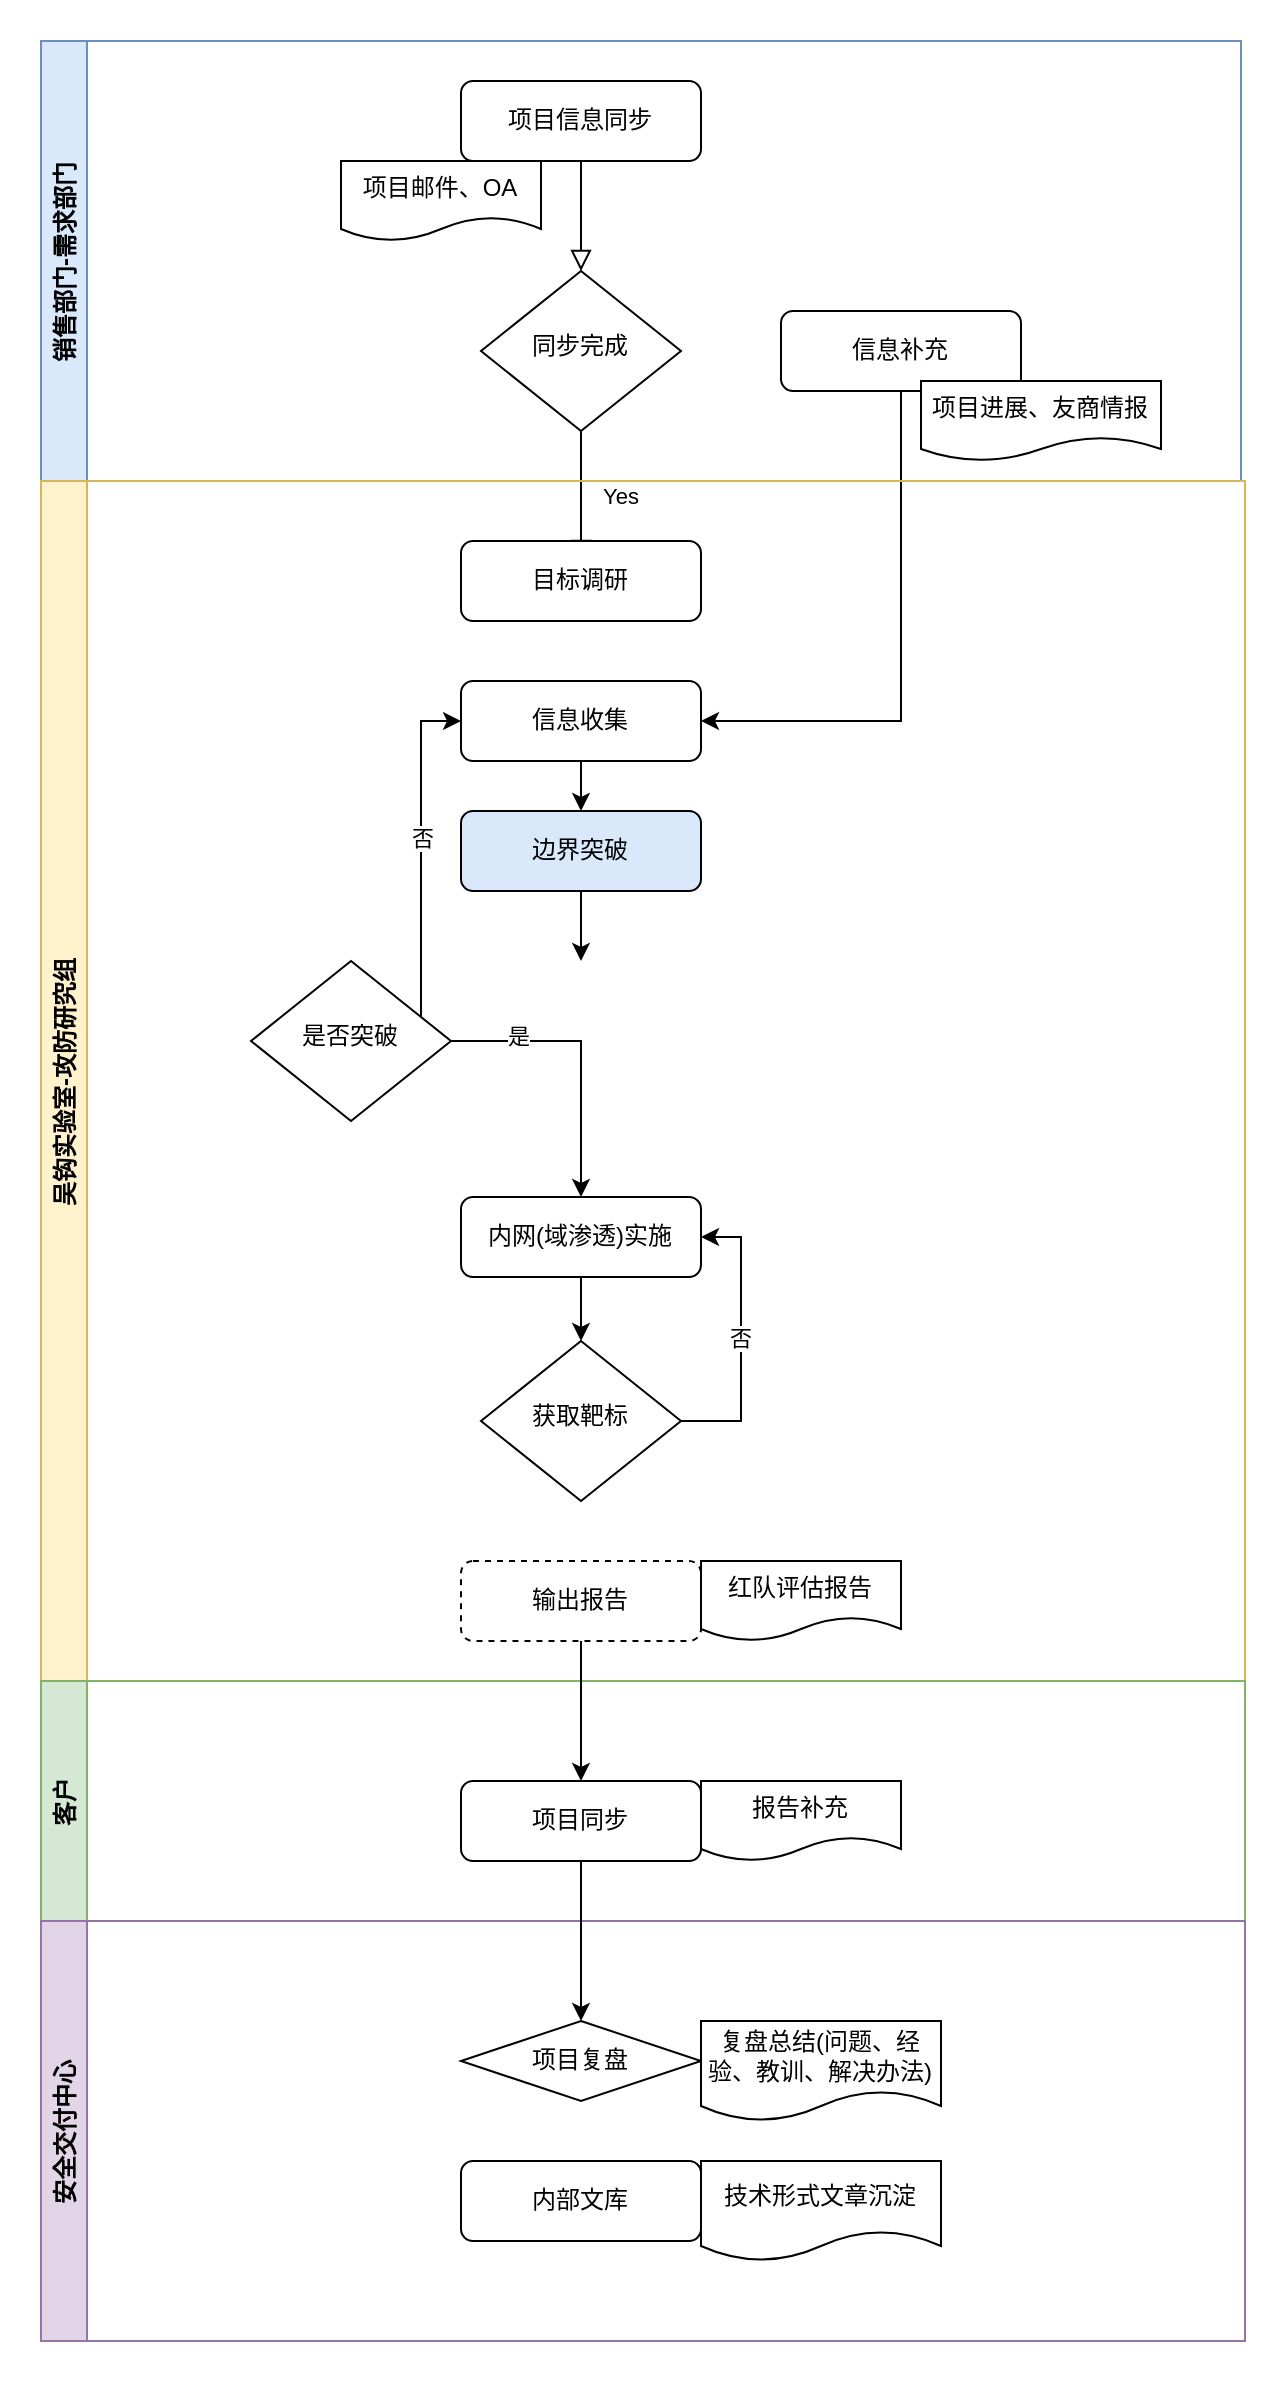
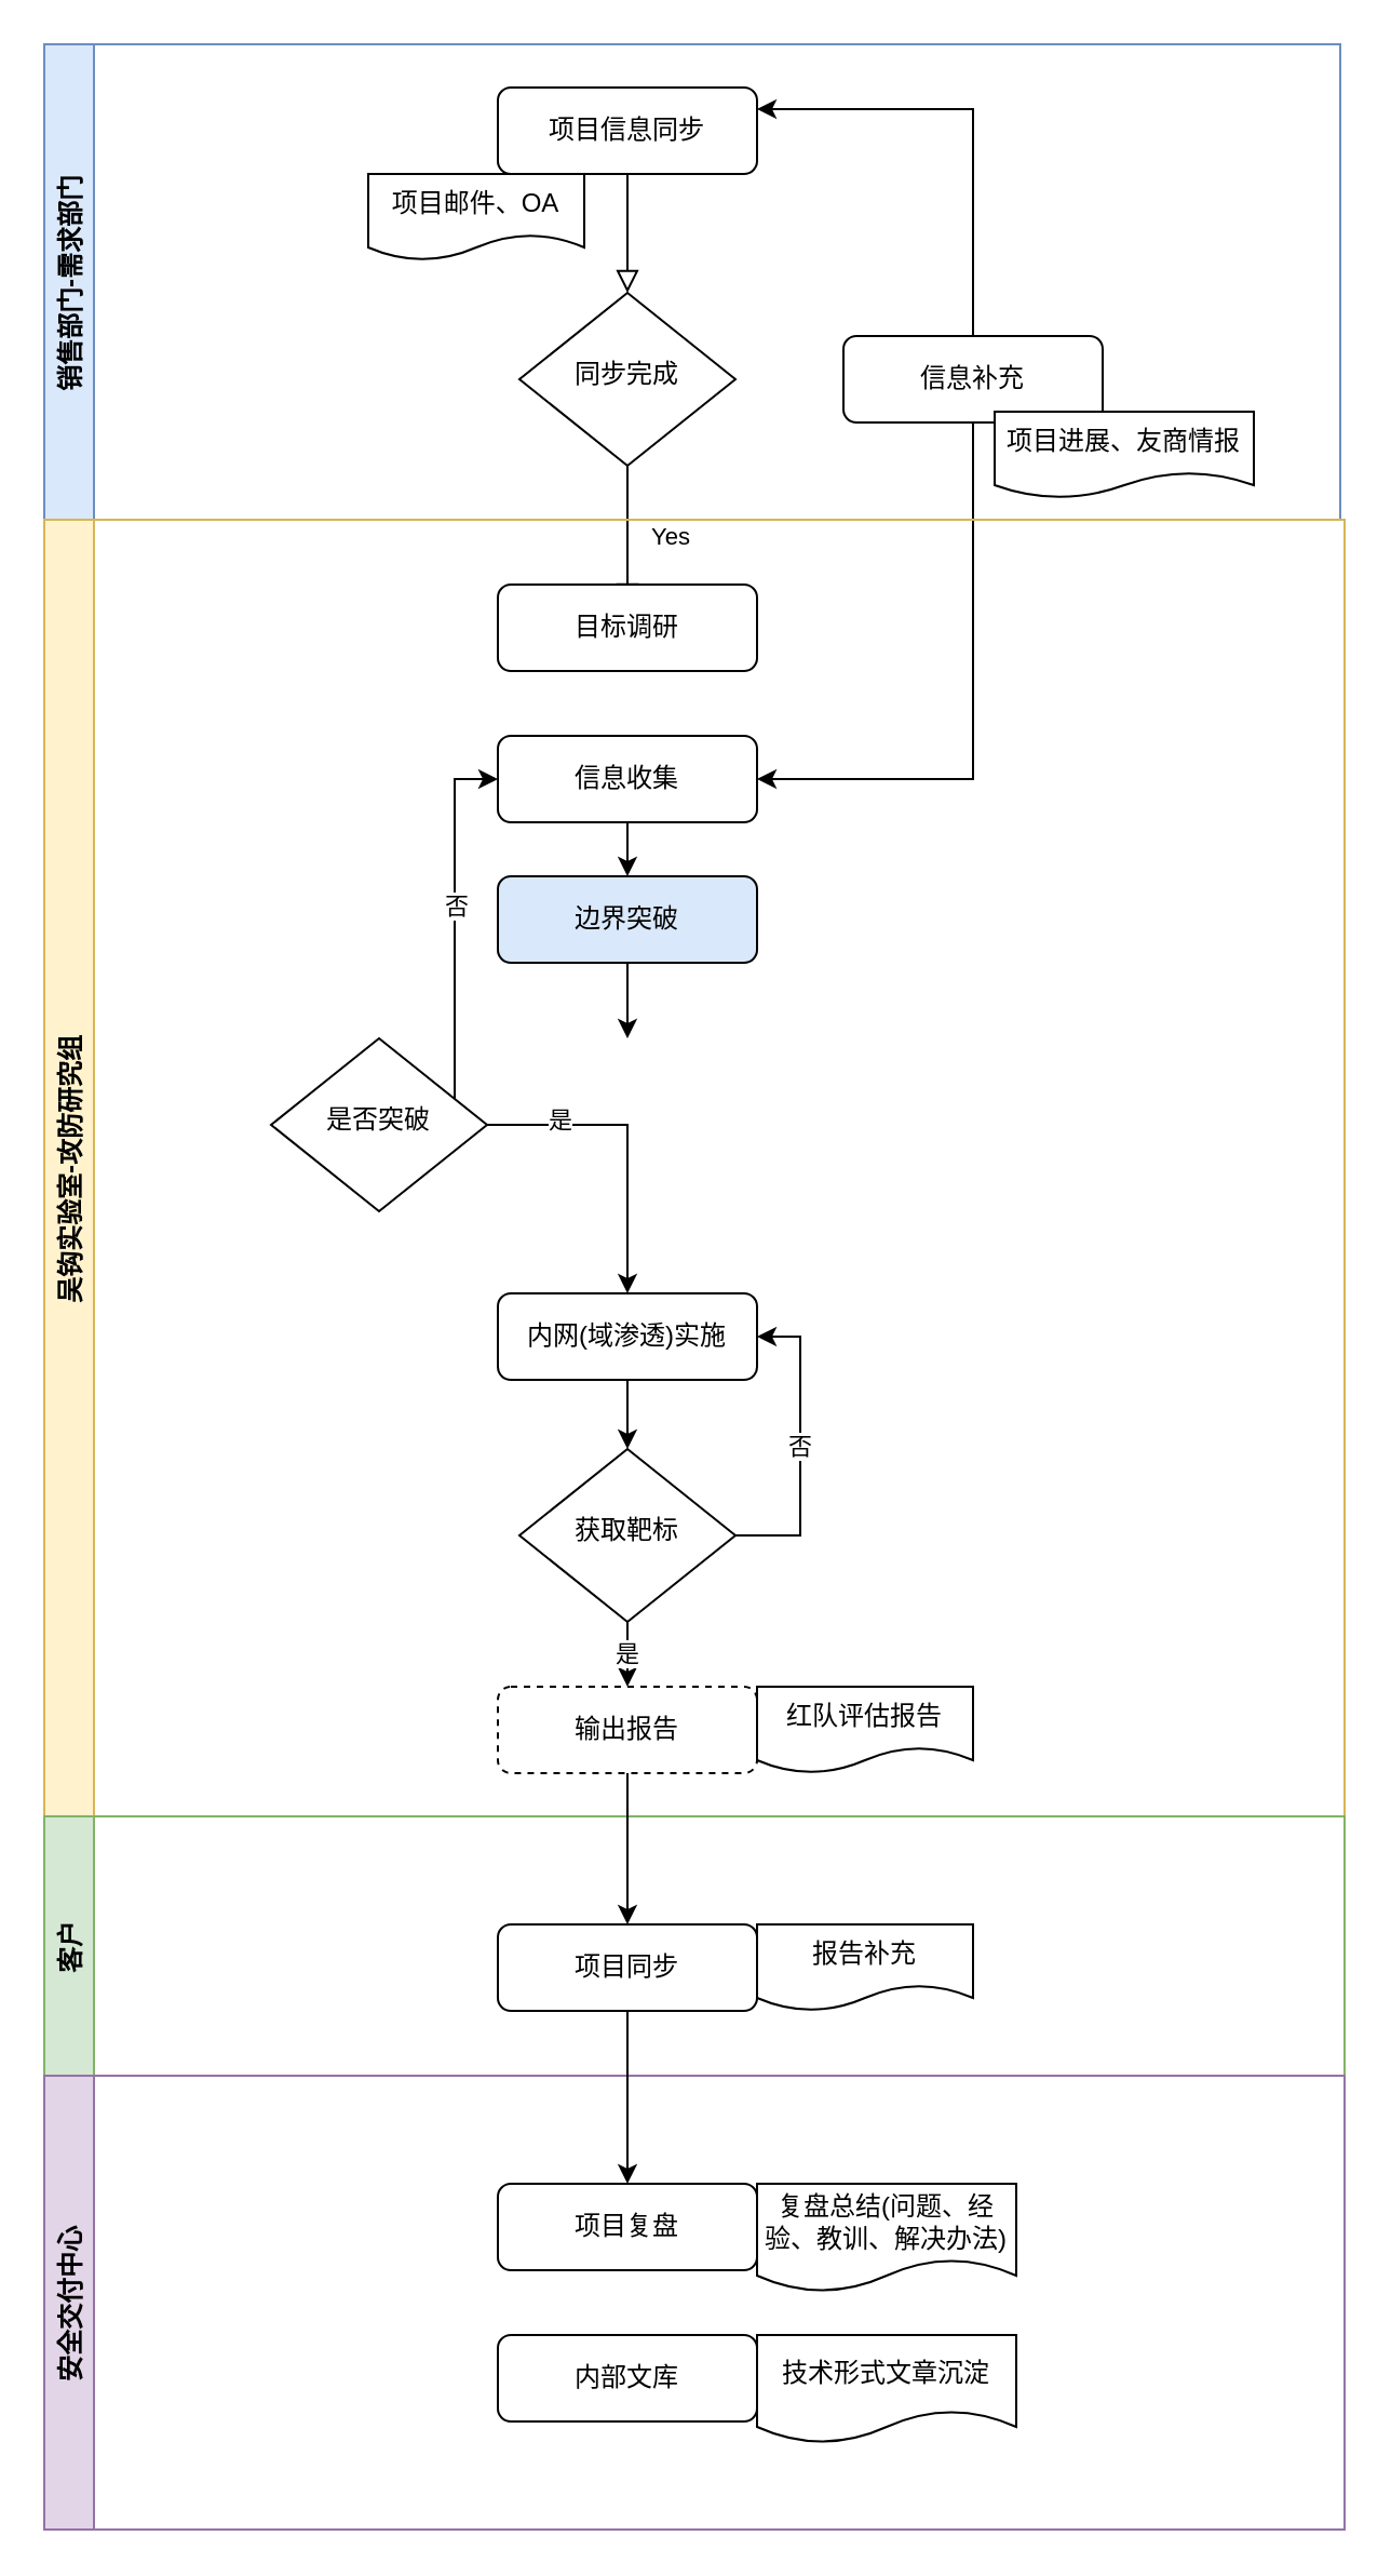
  <mxCell id="0" />
  <mxCell id="1" parent="0" />
  <mxCell id="2" value="" style="rounded=0;html=1;jettySize=auto;orthogonalLoop=1;fontSize=11;endArrow=block;endFill=0;endSize=8;strokeWidth=1;shadow=0;labelBackgroundColor=none;edgeStyle=orthogonalEdgeStyle;verticalAlign=middle;align=center;" parent="1" source="9" target="4" edge="1"><mxGeometry relative="1" as="geometry" /></mxCell>
  <mxCell id="3" value="Yes" style="rounded=0;html=1;jettySize=auto;orthogonalLoop=1;fontSize=11;endArrow=block;endFill=0;endSize=8;strokeWidth=1;shadow=0;labelBackgroundColor=none;edgeStyle=orthogonalEdgeStyle;verticalAlign=middle;align=center;" parent="1" source="4" edge="1"><mxGeometry y="20" relative="1" as="geometry"><mxPoint as="offset" /><mxPoint x="290" y="280" as="targetPoint" /></mxGeometry></mxCell>
  <mxCell id="4" value="同步完成" style="rhombus;whiteSpace=wrap;html=1;shadow=0;fontFamily=Helvetica;fontSize=12;align=center;strokeWidth=1;spacing=6;spacingTop=-4;verticalAlign=middle;" parent="1" vertex="1"><mxGeometry x="240" y="135" width="100" height="80" as="geometry" /></mxCell>
+ <mxCell id="5" style="edgeStyle=orthogonalEdgeStyle;rounded=0;orthogonalLoop=1;jettySize=auto;html=1;entryX=1;entryY=0.25;entryDx=0;entryDy=0;verticalAlign=middle;align=center;" edge="1" parent="1" source="7" target="9"><mxGeometry relative="1" as="geometry"><Array as="points"><mxPoint x="450" y="50" /></Array></mxGeometry></mxCell>
  <mxCell id="6" style="edgeStyle=orthogonalEdgeStyle;rounded=0;orthogonalLoop=1;jettySize=auto;html=1;entryX=1;entryY=0.5;entryDx=0;entryDy=0;verticalAlign=middle;align=center;" edge="1" parent="1" source="7" target="15"><mxGeometry relative="1" as="geometry"><Array as="points"><mxPoint x="450" y="360" /></Array></mxGeometry></mxCell>
  <mxCell id="7" value="信息补充" style="rounded=1;whiteSpace=wrap;html=1;fontSize=12;glass=0;strokeWidth=1;shadow=0;verticalAlign=middle;align=center;" parent="1" vertex="1"><mxGeometry x="390" y="155" width="120" height="40" as="geometry" /></mxCell>
  <mxCell id="8" value="销售部门-需求部门" style="swimlane;horizontal=0;fillColor=#dae8fc;strokeColor=#6c8ebf;verticalAlign=middle;align=center;" vertex="1" parent="1"><mxGeometry x="20" y="20" width="600" height="220" as="geometry" /></mxCell>
  <mxCell id="9" value="项目信息同步" style="rounded=1;whiteSpace=wrap;html=1;fontSize=12;glass=0;strokeWidth=1;shadow=0;verticalAlign=middle;align=center;" parent="8" vertex="1"><mxGeometry x="210" y="20" width="120" height="40" as="geometry" /></mxCell>
  <mxCell id="10" value="项目邮件、OA" style="shape=document;whiteSpace=wrap;html=1;boundedLbl=1;verticalAlign=middle;align=center;" vertex="1" parent="8"><mxGeometry x="150" y="60" width="100" height="40" as="geometry" /></mxCell>
  <mxCell id="11" value="项目进展、友商情报" style="shape=document;whiteSpace=wrap;html=1;boundedLbl=1;verticalAlign=middle;align=center;" vertex="1" parent="8"><mxGeometry x="440" y="170" width="120" height="40" as="geometry" /></mxCell>
  <mxCell id="12" value="吴钩实验室-攻防研究组" style="swimlane;horizontal=0;fillColor=#fff2cc;strokeColor=#d6b656;verticalAlign=middle;align=center;" vertex="1" parent="1"><mxGeometry x="20" y="240" width="602" height="600" as="geometry" /></mxCell>
  <mxCell id="13" value="目标调研" style="rounded=1;whiteSpace=wrap;html=1;fontSize=12;glass=0;strokeWidth=1;shadow=0;verticalAlign=middle;align=center;" vertex="1" parent="12"><mxGeometry x="210" y="30" width="120" height="40" as="geometry" /></mxCell>
  <mxCell id="14" value="" style="edgeStyle=orthogonalEdgeStyle;rounded=0;orthogonalLoop=1;jettySize=auto;html=1;verticalAlign=middle;align=center;" edge="1" parent="12" source="15" target="17"><mxGeometry relative="1" as="geometry" /></mxCell>
  <mxCell id="15" value="信息收集" style="rounded=1;whiteSpace=wrap;html=1;fontSize=12;glass=0;strokeWidth=1;shadow=0;verticalAlign=middle;align=center;" vertex="1" parent="12"><mxGeometry x="210" y="100" width="120" height="40" as="geometry" /></mxCell>
  <mxCell id="16" value="" style="edgeStyle=orthogonalEdgeStyle;rounded=0;orthogonalLoop=1;jettySize=auto;html=1;verticalAlign=middle;align=center;" edge="1" parent="12" source="17"><mxGeometry relative="1" as="geometry"><mxPoint x="270" y="240" as="targetPoint" /></mxGeometry></mxCell>
  <mxCell id="17" value="边界突破" style="rounded=1;whiteSpace=wrap;html=1;fontSize=12;glass=0;strokeWidth=1;shadow=0;verticalAlign=middle;align=center;fillColor=#dae8fc;" vertex="1" parent="12"><mxGeometry x="210" y="165" width="120" height="40" as="geometry" /></mxCell>
  <mxCell id="18" style="edgeStyle=orthogonalEdgeStyle;rounded=0;orthogonalLoop=1;jettySize=auto;html=1;entryX=0;entryY=0.5;entryDx=0;entryDy=0;verticalAlign=middle;align=center;" edge="1" parent="12" source="22" target="15"><mxGeometry relative="1" as="geometry"><Array as="points"><mxPoint x="190" y="280" /><mxPoint x="190" y="120" /></Array></mxGeometry></mxCell>
  <mxCell id="19" value="否" style="edgeLabel;html=1;align=center;verticalAlign=middle;resizable=0;points=[];" vertex="1" connectable="0" parent="18"><mxGeometry x="0.067" relative="1" as="geometry"><mxPoint as="offset" /></mxGeometry></mxCell>
  <mxCell id="20" value="" style="edgeStyle=orthogonalEdgeStyle;rounded=0;orthogonalLoop=1;jettySize=auto;html=1;verticalAlign=middle;align=center;" edge="1" parent="12" source="22" target="24"><mxGeometry relative="1" as="geometry" /></mxCell>
  <mxCell id="21" value="是" style="edgeLabel;html=1;align=center;verticalAlign=middle;resizable=0;points=[];" vertex="1" connectable="0" parent="20"><mxGeometry x="-0.533" y="3" relative="1" as="geometry"><mxPoint as="offset" /></mxGeometry></mxCell>
  <mxCell id="22" value="是否突破" style="rhombus;whiteSpace=wrap;html=1;shadow=0;fontFamily=Helvetica;fontSize=12;align=center;strokeWidth=1;spacing=6;spacingTop=-4;verticalAlign=middle;" vertex="1" parent="12"><mxGeometry x="105" y="240" width="100" height="80" as="geometry" /></mxCell>
  <mxCell id="23" value="" style="edgeStyle=orthogonalEdgeStyle;rounded=0;orthogonalLoop=1;jettySize=auto;html=1;verticalAlign=middle;align=center;" edge="1" parent="12" source="24" target="27"><mxGeometry relative="1" as="geometry" /></mxCell>
  <mxCell id="24" value="内网(域渗透)实施" style="rounded=1;whiteSpace=wrap;html=1;fontSize=12;glass=0;strokeWidth=1;shadow=0;verticalAlign=middle;align=center;" vertex="1" parent="12"><mxGeometry x="210" y="358" width="120" height="40" as="geometry" /></mxCell>
+ <mxCell id="25" value="是" style="edgeStyle=orthogonalEdgeStyle;rounded=0;orthogonalLoop=1;jettySize=auto;html=1;verticalAlign=middle;align=center;" edge="1" parent="12" source="27" target="28"><mxGeometry relative="1" as="geometry" /></mxCell>
  <mxCell id="26" value="否" style="edgeStyle=orthogonalEdgeStyle;rounded=0;orthogonalLoop=1;jettySize=auto;html=1;entryX=1;entryY=0.5;entryDx=0;entryDy=0;align=center;verticalAlign=middle;" edge="1" parent="12" source="27" target="24"><mxGeometry relative="1" as="geometry"><Array as="points"><mxPoint x="350" y="470" /><mxPoint x="350" y="378" /></Array></mxGeometry></mxCell>
  <mxCell id="27" value="获取靶标" style="rhombus;whiteSpace=wrap;html=1;shadow=0;fontFamily=Helvetica;fontSize=12;align=center;strokeWidth=1;spacing=6;spacingTop=-4;verticalAlign=middle;" vertex="1" parent="12"><mxGeometry x="220" y="430" width="100" height="80" as="geometry" /></mxCell>
  <mxCell id="28" value="输出报告" style="rounded=1;whiteSpace=wrap;html=1;fontSize=12;glass=0;strokeWidth=1;shadow=0;verticalAlign=middle;align=center;dashed=1;" vertex="1" parent="12"><mxGeometry x="210" y="540" width="120" height="40" as="geometry" /></mxCell>
  <mxCell id="29" value="红队评估报告" style="shape=document;whiteSpace=wrap;html=1;boundedLbl=1;verticalAlign=middle;align=center;" vertex="1" parent="12"><mxGeometry x="330" y="540" width="100" height="40" as="geometry" /></mxCell>
  <mxCell id="30" value="客户" style="swimlane;horizontal=0;align=center;verticalAlign=middle;fillColor=#d5e8d4;strokeColor=#82b366;" vertex="1" parent="12"><mxGeometry y="600" width="602" height="120" as="geometry" /></mxCell>
  <mxCell id="31" value="项目同步" style="rounded=1;whiteSpace=wrap;html=1;fontSize=12;glass=0;strokeWidth=1;shadow=0;verticalAlign=middle;align=center;" vertex="1" parent="30"><mxGeometry x="210" y="50" width="120" height="40" as="geometry" /></mxCell>
  <mxCell id="32" value="报告补充" style="shape=document;whiteSpace=wrap;html=1;boundedLbl=1;verticalAlign=middle;align=center;" vertex="1" parent="30"><mxGeometry x="330" y="50" width="100" height="40" as="geometry" /></mxCell>
  <mxCell id="33" value="" style="edgeStyle=orthogonalEdgeStyle;rounded=0;orthogonalLoop=1;jettySize=auto;html=1;verticalAlign=middle;align=center;" edge="1" parent="12" source="28" target="31"><mxGeometry relative="1" as="geometry" /></mxCell>
  <mxCell id="34" value="安全交付中心" style="swimlane;horizontal=0;align=center;verticalAlign=middle;fillColor=#e1d5e7;strokeColor=#9673a6;" vertex="1" parent="1"><mxGeometry x="20" y="960" width="602" height="210" as="geometry" /></mxCell>
- <mxCell id="35" value="项目复盘" style="rhombus;whiteSpace=wrap;html=1;fontSize=12;glass=0;strokeWidth=1;shadow=0;verticalAlign=middle;align=center;" vertex="1" parent="34"><mxGeometry x="210" y="50" width="120" height="40" as="geometry" /></mxCell>
+ <mxCell id="35" value="项目复盘" style="rounded=1;whiteSpace=wrap;html=1;fontSize=12;glass=0;strokeWidth=1;shadow=0;verticalAlign=middle;align=center;" vertex="1" parent="34"><mxGeometry x="210" y="50" width="120" height="40" as="geometry" /></mxCell>
  <mxCell id="36" value="复盘总结(问题、经验、教训、解决办法)" style="shape=document;whiteSpace=wrap;html=1;boundedLbl=1;verticalAlign=middle;align=center;" vertex="1" parent="34"><mxGeometry x="330" y="50" width="120" height="50" as="geometry" /></mxCell>
  <mxCell id="37" value="内部文库" style="rounded=1;whiteSpace=wrap;html=1;fontSize=12;glass=0;strokeWidth=1;shadow=0;verticalAlign=middle;align=center;" vertex="1" parent="34"><mxGeometry x="210" y="120" width="120" height="40" as="geometry" /></mxCell>
  <mxCell id="38" value="技术形式文章沉淀" style="shape=document;whiteSpace=wrap;html=1;boundedLbl=1;verticalAlign=middle;align=center;" vertex="1" parent="34"><mxGeometry x="330" y="120" width="120" height="50" as="geometry" /></mxCell>
  <mxCell id="39" style="edgeStyle=orthogonalEdgeStyle;rounded=0;orthogonalLoop=1;jettySize=auto;html=1;align=center;verticalAlign=middle;" edge="1" parent="1" source="31" target="35"><mxGeometry relative="1" as="geometry" /></mxCell>
